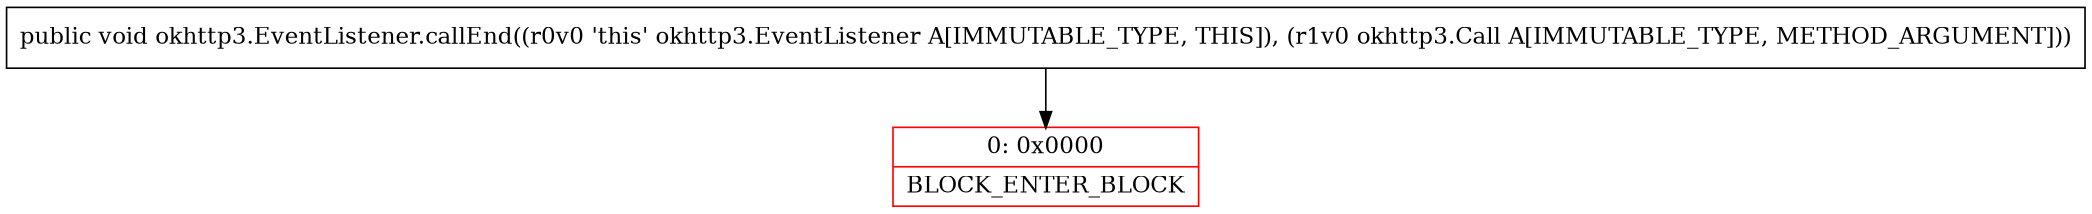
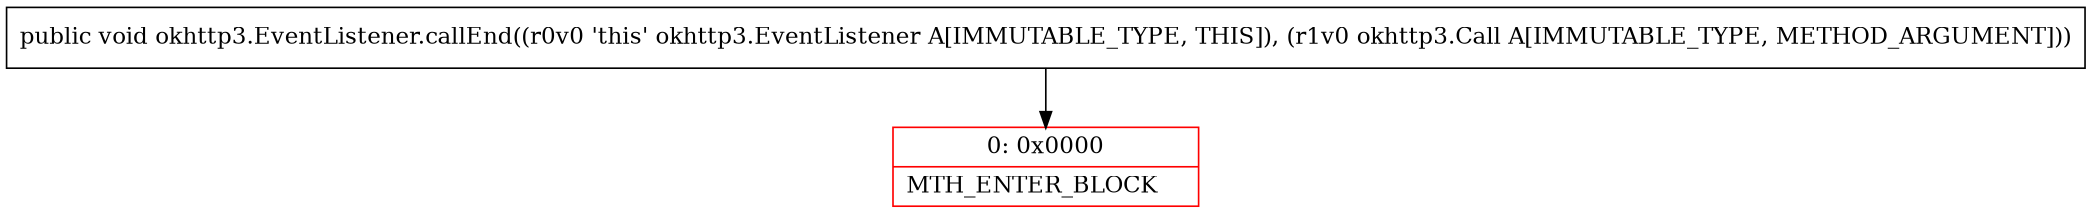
  digraph {
    node [shape=record]
-   n1 [color=red label="{0\:\ 0x0000|BLOCK_ENTER_BLOCK\l}"]
+   n1 [color=red label="{0\:\ 0x0000|MTH_ENTER_BLOCK\l}"]
    n2 [label="{public void okhttp3.EventListener.callEnd((r0v0 'this' okhttp3.EventListener A[IMMUTABLE_TYPE, THIS]), (r1v0 okhttp3.Call A[IMMUTABLE_TYPE, METHOD_ARGUMENT])) }"]
    subgraph cluster_1 {
      label="R(0)"
    }
    n2 -> n1
  }
